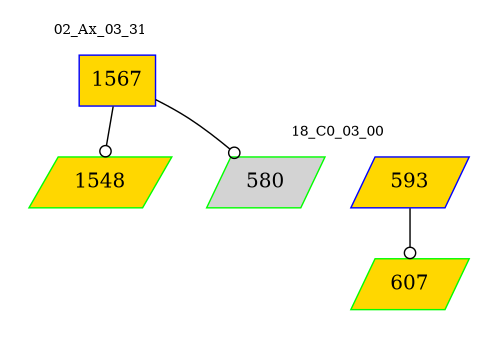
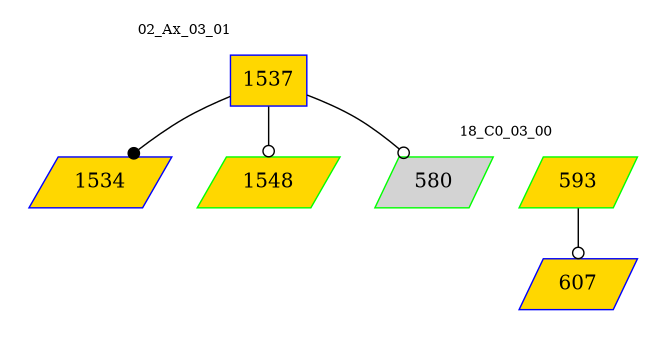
  digraph {
    node [color=blue fillcolor=gold shape=parallelogram style=filled]
    edge [arrowhead=odot color=black]
-   n1 [label=1567 shape=box]
+   n1 [label=1537 shape=box]
+   n2 [label=1534]
    n3 [color=green label=1548]
-   n4 [label=593]
+   n4 [color=green label=593]
    n5 [color=green fillcolor=lightgrey label=580]
-   n6 [color=green label=607]
+   n6 [label=607]
    subgraph cluster_1 {
      color=white
      fontsize=10
-     label="02_Ax_03_31"
+     label="02_Ax_03_01"
      n1
+     n2
      n3
    }
    subgraph cluster_2 {
      color=white
      fontsize=10
      label="18_C0_03_00"
      n4
      n5
      n6
    }
+   n1 -> n2 [arrowhead=dot]
    n1 -> n3
    n1 -> n5
    n4 -> n6
  }
